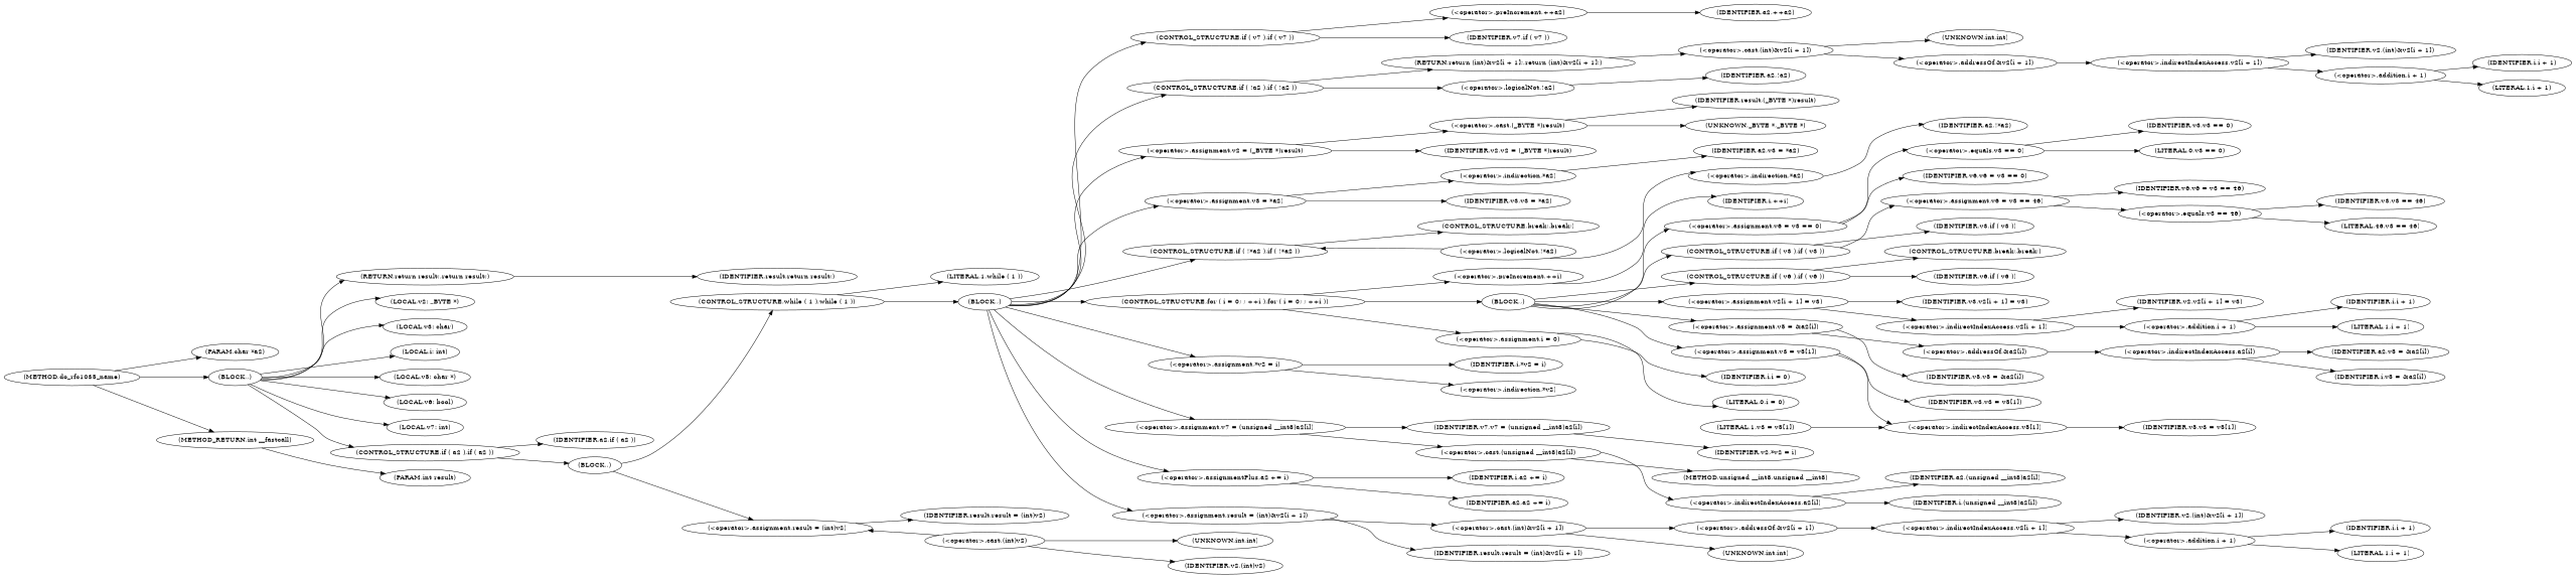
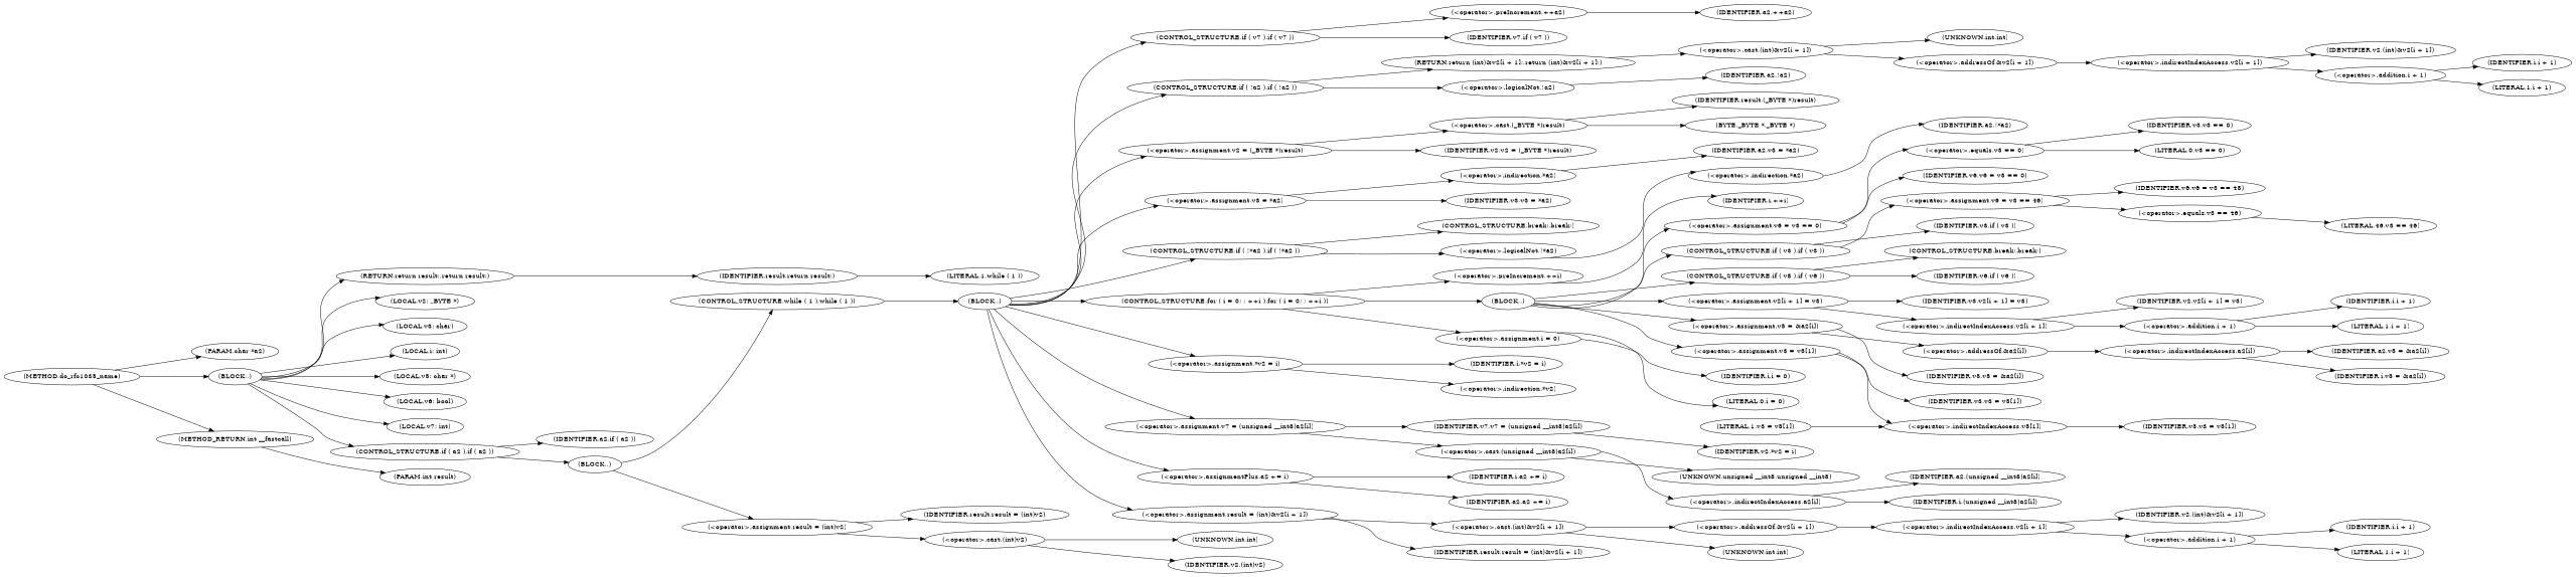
  digraph {
    rankdir=LR
    n1 [label="(METHOD,do_rfc1035_name)"]
    n2 [label="(PARAM,char *a2)"]
    n3 [label="(BLOCK,,)"]
    n4 [label="(METHOD_RETURN,int __fastcall)"]
    n5 [label="(PARAM,int result)"]
    n6 [label="(LOCAL,v2: _BYTE *)"]
    n7 [label="(LOCAL,v3: char)"]
    n8 [label="(LOCAL,i: int)"]
    n9 [label="(LOCAL,v5: char *)"]
    n10 [label="(LOCAL,v6: bool)"]
    n11 [label="(LOCAL,v7: int)"]
    n12 [label="(CONTROL_STRUCTURE,if ( a2 ),if ( a2 ))"]
    n13 [label="(RETURN,return result;,return result;)"]
    n14 [label="(IDENTIFIER,a2,if ( a2 ))"]
    n15 [label="(BLOCK,,)"]
    n16 [label="(IDENTIFIER,result,return result;)"]
    n17 [label="(CONTROL_STRUCTURE,while ( 1 ),while ( 1 ))"]
    n18 [label="(<operator>.assignment,result = (int)v2)"]
    n19 [label="(LITERAL,1,while ( 1 ))"]
    n20 [label="(BLOCK,,)"]
    n21 [label="(IDENTIFIER,result,result = (int)v2)"]
    n22 [label="(<operator>.cast,(int)v2)"]
    n23 [label="(<operator>.assignment,v2 = (_BYTE *)result)"]
    n24 [label="(<operator>.assignment,v3 = *a2)"]
    n25 [label="(CONTROL_STRUCTURE,if ( !*a2 ),if ( !*a2 ))"]
    n26 [label="(CONTROL_STRUCTURE,for ( i = 0; ; ++i ),for ( i = 0; ; ++i ))"]
    n27 [label="(<operator>.assignment,*v2 = i)"]
    n28 [label="(<operator>.assignment,v7 = (unsigned __int8)a2[i])"]
    n29 [label="(<operator>.assignmentPlus,a2 += i)"]
    n30 [label="(<operator>.assignment,result = (int)&v2[i + 1])"]
    n31 [label="(CONTROL_STRUCTURE,if ( v7 ),if ( v7 ))"]
    n32 [label="(CONTROL_STRUCTURE,if ( !a2 ),if ( !a2 ))"]
    n33 [label="(IDENTIFIER,v2,v2 = (_BYTE *)result)"]
    n34 [label="(<operator>.cast,(_BYTE *)result)"]
    n35 [label="(IDENTIFIER,v3,v3 = *a2)"]
    n36 [label="(<operator>.indirection,*a2)"]
    n37 [label="(<operator>.logicalNot,!*a2)"]
    n38 [label="(CONTROL_STRUCTURE,break;,break;)"]
    n39 [label="(<operator>.assignment,i = 0)"]
    n40 [label="(<operator>.preIncrement,++i)"]
    n41 [label="(BLOCK,,)"]
    n42 [label="(<operator>.indirection,*v2)"]
    n43 [label="(IDENTIFIER,i,*v2 = i)"]
    n44 [label="(IDENTIFIER,v7,v7 = (unsigned __int8)a2[i])"]
    n45 [label="(<operator>.cast,(unsigned __int8)a2[i])"]
    n46 [label="(IDENTIFIER,a2,a2 += i)"]
    n47 [label="(IDENTIFIER,i,a2 += i)"]
    n48 [label="(IDENTIFIER,result,result = (int)&v2[i + 1])"]
    n49 [label="(<operator>.cast,(int)&v2[i + 1])"]
    n50 [label="(IDENTIFIER,v7,if ( v7 ))"]
    n51 [label="(<operator>.preIncrement,++a2)"]
    n52 [label="(<operator>.logicalNot,!a2)"]
    n53 [label="(RETURN,return (int)&v2[i + 1];,return (int)&v2[i + 1];)"]
-   n54 [label="(UNKNOWN,_BYTE *,_BYTE *)"]
+   n54 [label="(BYTE,_BYTE *,_BYTE *)"]
    n55 [label="(IDENTIFIER,result,(_BYTE *)result)"]
    n56 [label="(IDENTIFIER,a2,v3 = *a2)"]
    n57 [label="(<operator>.indirection,*a2)"]
    n58 [label="(IDENTIFIER,a2,!*a2)"]
    n59 [label="(IDENTIFIER,i,i = 0)"]
    n60 [label="(LITERAL,0,i = 0)"]
    n61 [label="(IDENTIFIER,i,++i)"]
    n62 [label="(<operator>.assignment,v6 = v3 == 0)"]
    n63 [label="(CONTROL_STRUCTURE,if ( v3 ),if ( v3 ))"]
-   n64 [label="(CONTROL_STRUCTURE,if ( v6 ),if ( v6 ))"]
+   n64 [label="(CONTROL_STRUCTURE,if ( v8 ),if ( v6 ))"]
    n65 [label="(<operator>.assignment,v2[i + 1] = v3)"]
    n66 [label="(<operator>.assignment,v5 = &a2[i])"]
    n67 [label="(<operator>.assignment,v3 = v5[1])"]
    n68 [label="(IDENTIFIER,v6,v6 = v3 == 0)"]
    n69 [label="(<operator>.equals,v3 == 0)"]
    n70 [label="(IDENTIFIER,v3,if ( v3 ))"]
    n71 [label="(<operator>.assignment,v6 = v3 == 46)"]
    n72 [label="(IDENTIFIER,v6,if ( v6 ))"]
    n73 [label="(CONTROL_STRUCTURE,break;,break;)"]
    n74 [label="(<operator>.indirectIndexAccess,v2[i + 1])"]
    n75 [label="(IDENTIFIER,v3,v2[i + 1] = v3)"]
    n76 [label="(IDENTIFIER,v5,v5 = &a2[i])"]
    n77 [label="(<operator>.addressOf,&a2[i])"]
    n78 [label="(IDENTIFIER,v3,v3 = v5[1])"]
    n79 [label="(<operator>.indirectIndexAccess,v5[1])"]
    n80 [label="(IDENTIFIER,v3,v3 == 0)"]
    n81 [label="(LITERAL,0,v3 == 0)"]
-   n82 [label="(IDENTIFIER,v6,v6 = v3 == 46)"]
+   n82 [label="(IDENTIFIER,v6,v6 = v3 == 48)"]
    n83 [label="(<operator>.equals,v3 == 46)"]
-   n84 [label="(IDENTIFIER,v3,v3 == 46)"]
    n85 [label="(LITERAL,46,v3 == 46)"]
    n86 [label="(IDENTIFIER,v2,v2[i + 1] = v3)"]
    n87 [label="(<operator>.addition,i + 1)"]
    n88 [label="(IDENTIFIER,i,i + 1)"]
    n89 [label="(LITERAL,1,i + 1)"]
    n90 [label="(<operator>.indirectIndexAccess,a2[i])"]
    n91 [label="(IDENTIFIER,a2,v5 = &a2[i])"]
    n92 [label="(IDENTIFIER,i,v5 = &a2[i])"]
    n93 [label="(IDENTIFIER,v5,v3 = v5[1])"]
    n94 [label="(LITERAL,1,v3 = v5[1])"]
    n95 [label="(IDENTIFIER,v2,*v2 = i)"]
-   n96 [label="(METHOD,unsigned __int8,unsigned __int8)"]
+   n96 [label="(UNKNOWN,unsigned __int8,unsigned __int8)"]
    n97 [label="(<operator>.indirectIndexAccess,a2[i])"]
    n98 [label="(IDENTIFIER,a2,(unsigned __int8)a2[i])"]
    n99 [label="(IDENTIFIER,i,(unsigned __int8)a2[i])"]
    n100 [label="(UNKNOWN,int,int)"]
    n101 [label="(<operator>.addressOf,&v2[i + 1])"]
    n102 [label="(<operator>.indirectIndexAccess,v2[i + 1])"]
    n103 [label="(IDENTIFIER,v2,(int)&v2[i + 1])"]
    n104 [label="(<operator>.addition,i + 1)"]
    n105 [label="(IDENTIFIER,i,i + 1)"]
    n106 [label="(LITERAL,1,i + 1)"]
    n107 [label="(IDENTIFIER,a2,++a2)"]
    n108 [label="(IDENTIFIER,a2,!a2)"]
    n109 [label="(<operator>.cast,(int)&v2[i + 1])"]
    n110 [label="(UNKNOWN,int,int)"]
    n111 [label="(<operator>.addressOf,&v2[i + 1])"]
    n112 [label="(<operator>.indirectIndexAccess,v2[i + 1])"]
    n113 [label="(IDENTIFIER,v2,(int)&v2[i + 1])"]
    n114 [label="(<operator>.addition,i + 1)"]
    n115 [label="(IDENTIFIER,i,i + 1)"]
    n116 [label="(LITERAL,1,i + 1)"]
    n117 [label="(UNKNOWN,int,int)"]
    n118 [label="(IDENTIFIER,v2,(int)v2)"]
    n1 -> n2
    n1 -> n3
    n1 -> n4
    n3 -> n6
    n3 -> n7
    n3 -> n8
    n3 -> n9
    n3 -> n10
    n3 -> n11
    n3 -> n12
    n3 -> n13
    n4 -> n5
    n12 -> n14
    n12 -> n15
    n13 -> n16
    n15 -> n17
    n15 -> n18
-   n17 -> n19
+   n16 -> n19
    n17 -> n20
    n18 -> n21
-   n22 -> n18
+   n18 -> n22
    n20 -> n23
    n20 -> n24
    n20 -> n25
    n20 -> n26
    n20 -> n27
    n20 -> n28
    n20 -> n29
    n20 -> n30
    n20 -> n31
    n20 -> n32
    n22 -> n117
    n22 -> n118
    n23 -> n33
    n23 -> n34
    n24 -> n35
    n24 -> n36
-   n37 -> n25
+   n25 -> n37
    n25 -> n38
    n26 -> n39
    n26 -> n40
    n26 -> n41
    n27 -> n42
    n27 -> n43
    n28 -> n44
    n28 -> n45
    n29 -> n46
    n29 -> n47
    n30 -> n48
    n30 -> n49
    n31 -> n50
    n31 -> n51
    n32 -> n52
    n32 -> n53
    n34 -> n54
    n34 -> n55
    n36 -> n56
    n37 -> n57
    n39 -> n59
    n39 -> n60
    n40 -> n61
    n41 -> n62
    n41 -> n63
    n41 -> n64
    n41 -> n65
    n41 -> n66
    n41 -> n67
    n44 -> n95
    n45 -> n96
    n45 -> n97
    n49 -> n100
    n49 -> n101
    n51 -> n107
    n52 -> n108
    n53 -> n109
    n57 -> n58
    n62 -> n68
    n62 -> n69
    n63 -> n70
    n63 -> n71
    n64 -> n72
    n64 -> n73
    n65 -> n74
    n65 -> n75
    n66 -> n76
    n66 -> n77
    n67 -> n78
    n67 -> n79
    n69 -> n80
    n69 -> n81
    n71 -> n82
    n71 -> n83
    n74 -> n86
    n74 -> n87
    n77 -> n90
    n79 -> n93
-   n83 -> n84
    n83 -> n85
    n87 -> n88
    n87 -> n89
    n90 -> n91
    n90 -> n92
    n94 -> n79
    n97 -> n98
    n97 -> n99
    n101 -> n102
    n102 -> n103
    n102 -> n104
    n104 -> n105
    n104 -> n106
    n109 -> n110
    n109 -> n111
    n111 -> n112
    n112 -> n113
    n112 -> n114
    n114 -> n115
    n114 -> n116
  }
